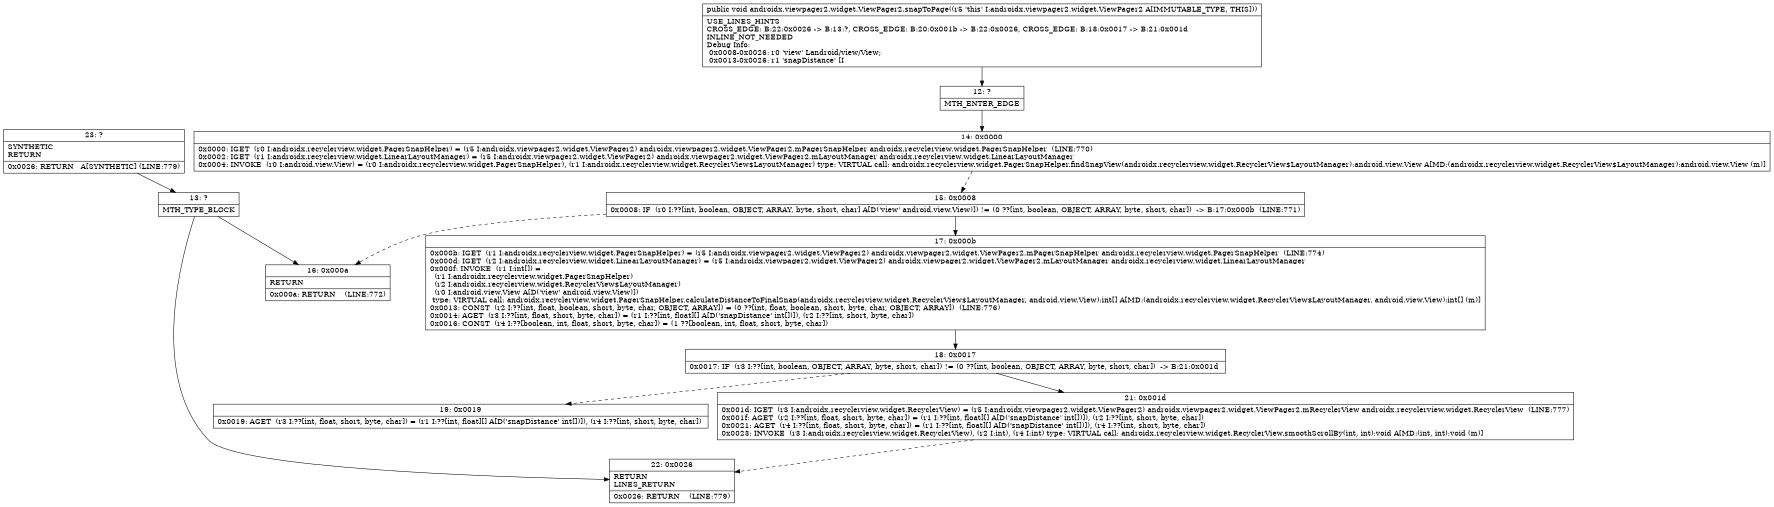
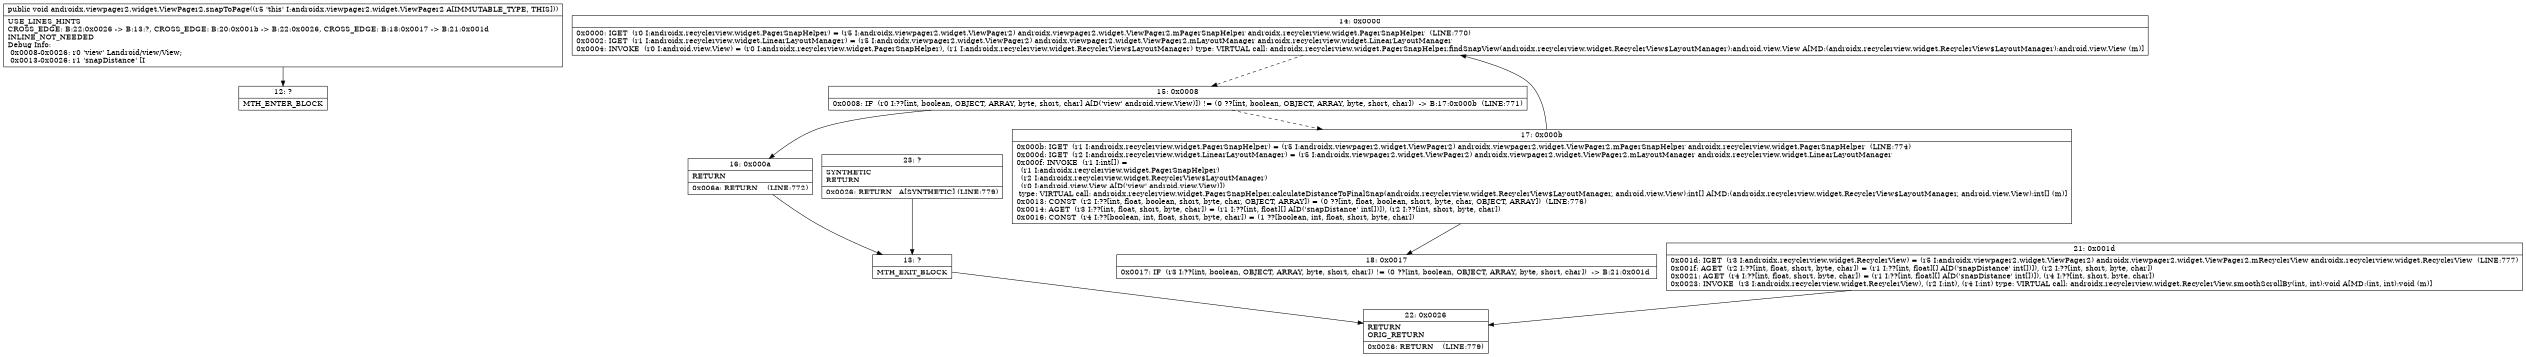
  digraph {
    fontname="DejaVu Serif"
    node [fontname="DejaVu Serif" shape=record]
    edge [fontname="DejaVu Serif"]
-   n1 [label="{12\:\ ?|MTH_ENTER_EDGE\l}"]
+   n1 [label="{12\:\ ?|MTH_ENTER_BLOCK\l}"]
    n2 [label="{14\:\ 0x0000|0x0000: IGET  (r0 I:androidx.recyclerview.widget.PagerSnapHelper) = (r5 I:androidx.viewpager2.widget.ViewPager2) androidx.viewpager2.widget.ViewPager2.mPagerSnapHelper androidx.recyclerview.widget.PagerSnapHelper  (LINE:770)\l0x0002: IGET  (r1 I:androidx.recyclerview.widget.LinearLayoutManager) = (r5 I:androidx.viewpager2.widget.ViewPager2) androidx.viewpager2.widget.ViewPager2.mLayoutManager androidx.recyclerview.widget.LinearLayoutManager \l0x0004: INVOKE  (r0 I:android.view.View) = (r0 I:androidx.recyclerview.widget.PagerSnapHelper), (r1 I:androidx.recyclerview.widget.RecyclerView$LayoutManager) type: VIRTUAL call: androidx.recyclerview.widget.PagerSnapHelper.findSnapView(androidx.recyclerview.widget.RecyclerView$LayoutManager):android.view.View A[MD:(androidx.recyclerview.widget.RecyclerView$LayoutManager):android.view.View (m)]\l}"]
    n3 [label="{15\:\ 0x0008|0x0008: IF  (r0 I:??[int, boolean, OBJECT, ARRAY, byte, short, char] A[D('view' android.view.View)]) != (0 ??[int, boolean, OBJECT, ARRAY, byte, short, char])  \-\> B:17:0x000b  (LINE:771)\l}"]
-   n4 [label="{16\:\ 0x000a|RETURN\l|0x000a: RETURN    (LINE:772)\l}"]
+   n4 [label="{16\:\ 0x000a|RETURN\l|0x006a: RETURN    (LINE:772)\l}"]
    n5 [label="{17\:\ 0x000b|0x000b: IGET  (r1 I:androidx.recyclerview.widget.PagerSnapHelper) = (r5 I:androidx.viewpager2.widget.ViewPager2) androidx.viewpager2.widget.ViewPager2.mPagerSnapHelper androidx.recyclerview.widget.PagerSnapHelper  (LINE:774)\l0x000d: IGET  (r2 I:androidx.recyclerview.widget.LinearLayoutManager) = (r5 I:androidx.viewpager2.widget.ViewPager2) androidx.viewpager2.widget.ViewPager2.mLayoutManager androidx.recyclerview.widget.LinearLayoutManager \l0x000f: INVOKE  (r1 I:int[]) = \l  (r1 I:androidx.recyclerview.widget.PagerSnapHelper)\l  (r2 I:androidx.recyclerview.widget.RecyclerView$LayoutManager)\l  (r0 I:android.view.View A[D('view' android.view.View)])\l type: VIRTUAL call: androidx.recyclerview.widget.PagerSnapHelper.calculateDistanceToFinalSnap(androidx.recyclerview.widget.RecyclerView$LayoutManager, android.view.View):int[] A[MD:(androidx.recyclerview.widget.RecyclerView$LayoutManager, android.view.View):int[] (m)]\l0x0013: CONST  (r2 I:??[int, float, boolean, short, byte, char, OBJECT, ARRAY]) = (0 ??[int, float, boolean, short, byte, char, OBJECT, ARRAY])  (LINE:776)\l0x0014: AGET  (r3 I:??[int, float, short, byte, char]) = (r1 I:??[int, float][] A[D('snapDistance' int[])]), (r2 I:??[int, short, byte, char]) \l0x0016: CONST  (r4 I:??[boolean, int, float, short, byte, char]) = (1 ??[boolean, int, float, short, byte, char]) \l}"]
-   n6 [label="{13\:\ ?|MTH_TYPE_BLOCK\l}"]
+   n6 [label="{13\:\ ?|MTH_EXIT_BLOCK\l}"]
    n7 [label="{18\:\ 0x0017|0x0017: IF  (r3 I:??[int, boolean, OBJECT, ARRAY, byte, short, char]) != (0 ??[int, boolean, OBJECT, ARRAY, byte, short, char])  \-\> B:21:0x001d \l}"]
-   n8 [label="{22\:\ 0x0026|RETURN\lLINES_RETURN\l|0x0026: RETURN    (LINE:779)\l}"]
-   n9 [label="{19\:\ 0x0019|0x0019: AGET  (r3 I:??[int, float, short, byte, char]) = (r1 I:??[int, float][] A[D('snapDistance' int[])]), (r4 I:??[int, short, byte, char]) \l}"]
+   n8 [label="{22\:\ 0x0026|RETURN\lORIG_RETURN\l|0x0026: RETURN    (LINE:779)\l}"]
    n10 [label="{21\:\ 0x001d|0x001d: IGET  (r3 I:androidx.recyclerview.widget.RecyclerView) = (r5 I:androidx.viewpager2.widget.ViewPager2) androidx.viewpager2.widget.ViewPager2.mRecyclerView androidx.recyclerview.widget.RecyclerView  (LINE:777)\l0x001f: AGET  (r2 I:??[int, float, short, byte, char]) = (r1 I:??[int, float][] A[D('snapDistance' int[])]), (r2 I:??[int, short, byte, char]) \l0x0021: AGET  (r4 I:??[int, float, short, byte, char]) = (r1 I:??[int, float][] A[D('snapDistance' int[])]), (r4 I:??[int, short, byte, char]) \l0x0023: INVOKE  (r3 I:androidx.recyclerview.widget.RecyclerView), (r2 I:int), (r4 I:int) type: VIRTUAL call: androidx.recyclerview.widget.RecyclerView.smoothScrollBy(int, int):void A[MD:(int, int):void (m)]\l}"]
    n11 [label="{23\:\ ?|SYNTHETIC\lRETURN\l|0x0026: RETURN   A[SYNTHETIC] (LINE:779)\l}"]
    n12 [label="{public void androidx.viewpager2.widget.ViewPager2.snapToPage((r5 'this' I:androidx.viewpager2.widget.ViewPager2 A[IMMUTABLE_TYPE, THIS]))  | USE_LINES_HINTS\lCROSS_EDGE: B:22:0x0026 \-\> B:13:?, CROSS_EDGE: B:20:0x001b \-\> B:22:0x0026, CROSS_EDGE: B:18:0x0017 \-\> B:21:0x001d\lINLINE_NOT_NEEDED\lDebug Info:\l  0x0008\-0x0026: r0 'view' Landroid\/view\/View;\l  0x0013\-0x0026: r1 'snapDistance' [I\l}"]
-   n1 -> n2
+   n5 -> n2
    n2 -> n3 [style=dashed]
-   n3 -> n4 [style=dashed]
-   n3 -> n5
-   n6 -> n4
+   n3 -> n4 [style=solid]
+   n3 -> n5 [style=dashed]
+   n4 -> n6
    n5 -> n7
    n6 -> n8
-   n7 -> n9 [style=dashed]
-   n7 -> n10
-   n10 -> n8 [style=dashed]
+   n10 -> n8
    n11 -> n6
    n12 -> n1
  }
